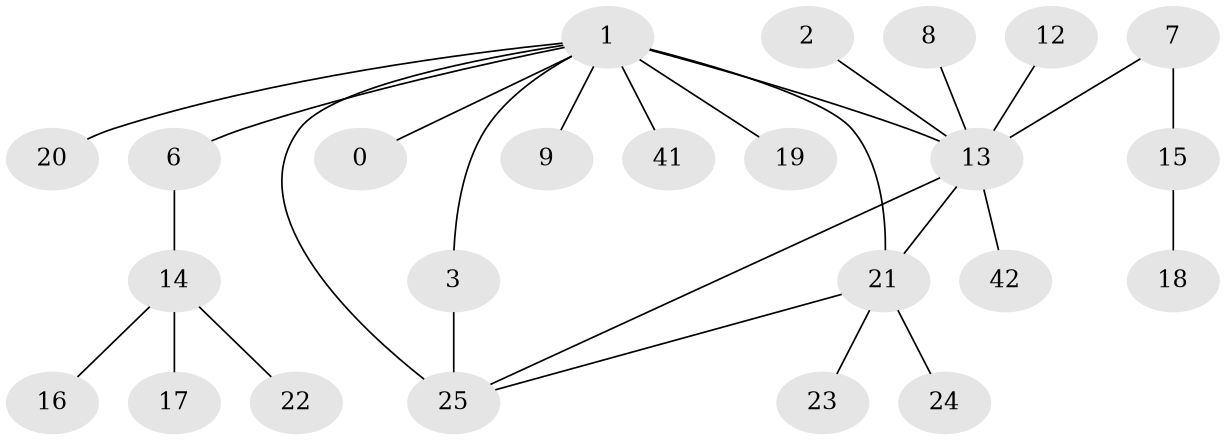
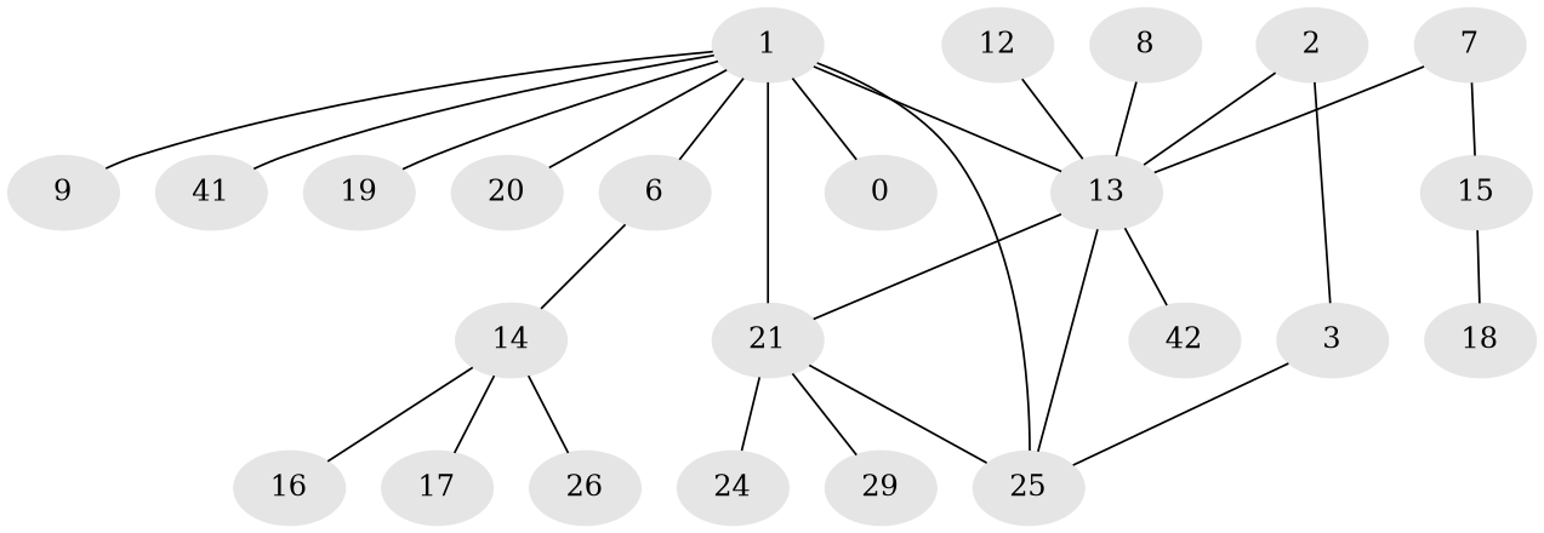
  graph {
    node [color=gray90 style=filled]
    edge [weight=1.0]
    1
    3
    n3 [label=0]
    6
    9
    n6 [label=41]
    13
    19
    20
    21
    25
    14
    n13 [label=42]
-   23
+   23 [label=29]
    24
    2
    16
    17
-   26 [label=22]
+   26
    7
    15
    18
    8
    12
-   1 -- 3
+   2 -- 3
    1 -- n3
    1 -- 6
    1 -- 9
    1 -- n6
    1 -- 13 [weight=2.0]
    1 -- 19
    1 -- 20
    1 -- 21 [weight=3.0]
    1 -- 25 [weight=2.0]
    3 -- 25
    6 -- 14
    13 -- 21
    13 -- 25
    13 -- n13
    21 -- 25
    21 -- 23
    21 -- 24
    14 -- 16
    14 -- 17
    14 -- 26
    2 -- 13
    7 -- 13
    7 -- 15
    15 -- 18
    8 -- 13
    12 -- 13
  }
